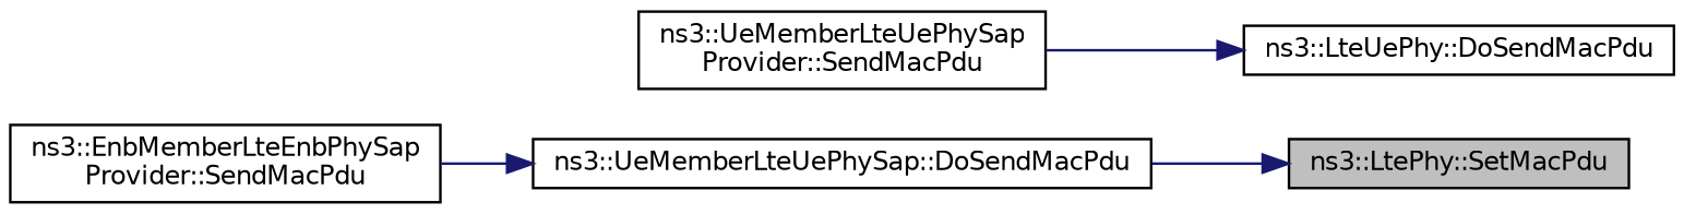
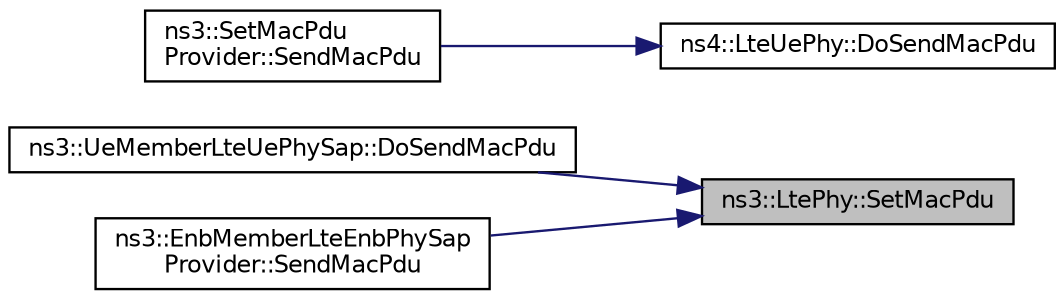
  digraph {
    rankdir=RL
    node [color=black fillcolor=white fontname=Helvetica fontsize=10 shape=record style=filled]
    edge [color=midnightblue dir=back fontname=Helvetica fontsize=10 labelfontname=Helvetica labelfontsize=10 style=solid]
    n1 [fillcolor=grey75 fontcolor=black height=0.2 label="ns3::LtePhy::SetMacPdu" width=0.4]
    n2 [height=0.2 label="ns3::UeMemberLteUePhySap::DoSendMacPdu" width=0.4]
    n3 [height=0.2 label="ns3::EnbMemberLteEnbPhySap\lProvider::SendMacPdu" width=0.4]
-   n4 [height=0.2 label="ns3::LteUePhy::DoSendMacPdu" width=0.4]
-   n5 [height=0.2 label="ns3::UeMemberLteUePhySap\lProvider::SendMacPdu" width=0.4]
+   n4 [height=0.2 label="ns4::LteUePhy::DoSendMacPdu" width=0.4]
+   n5 [height=0.2 label="ns3::SetMacPdu\lProvider::SendMacPdu" width=0.4]
    n1 -> n2
-   n2 -> n3
+   n1 -> n3
    n4 -> n5
  }
